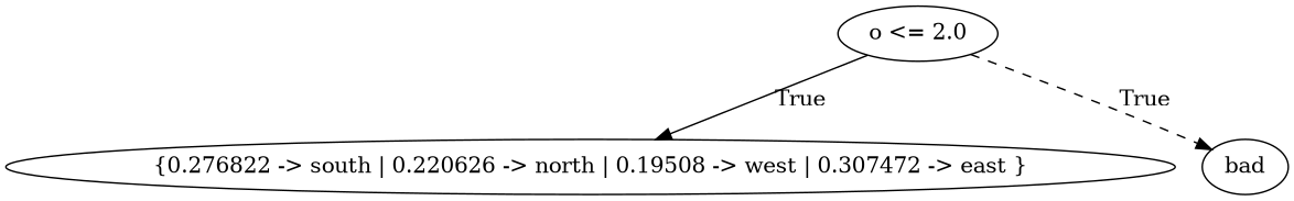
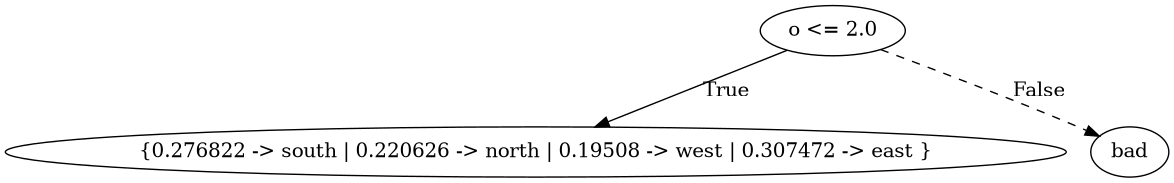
  digraph {
    n1 [label="o <= 2.0"]
    n2 [label="{0.276822 -> south | 0.220626 -> north | 0.19508 -> west | 0.307472 -> east }"]
    n3 [label=bad]
    n1 -> n2 [label=True]
-   n1 -> n3 [label=True style=dashed]
+   n1 -> n3 [label=False style=dashed]
  }
